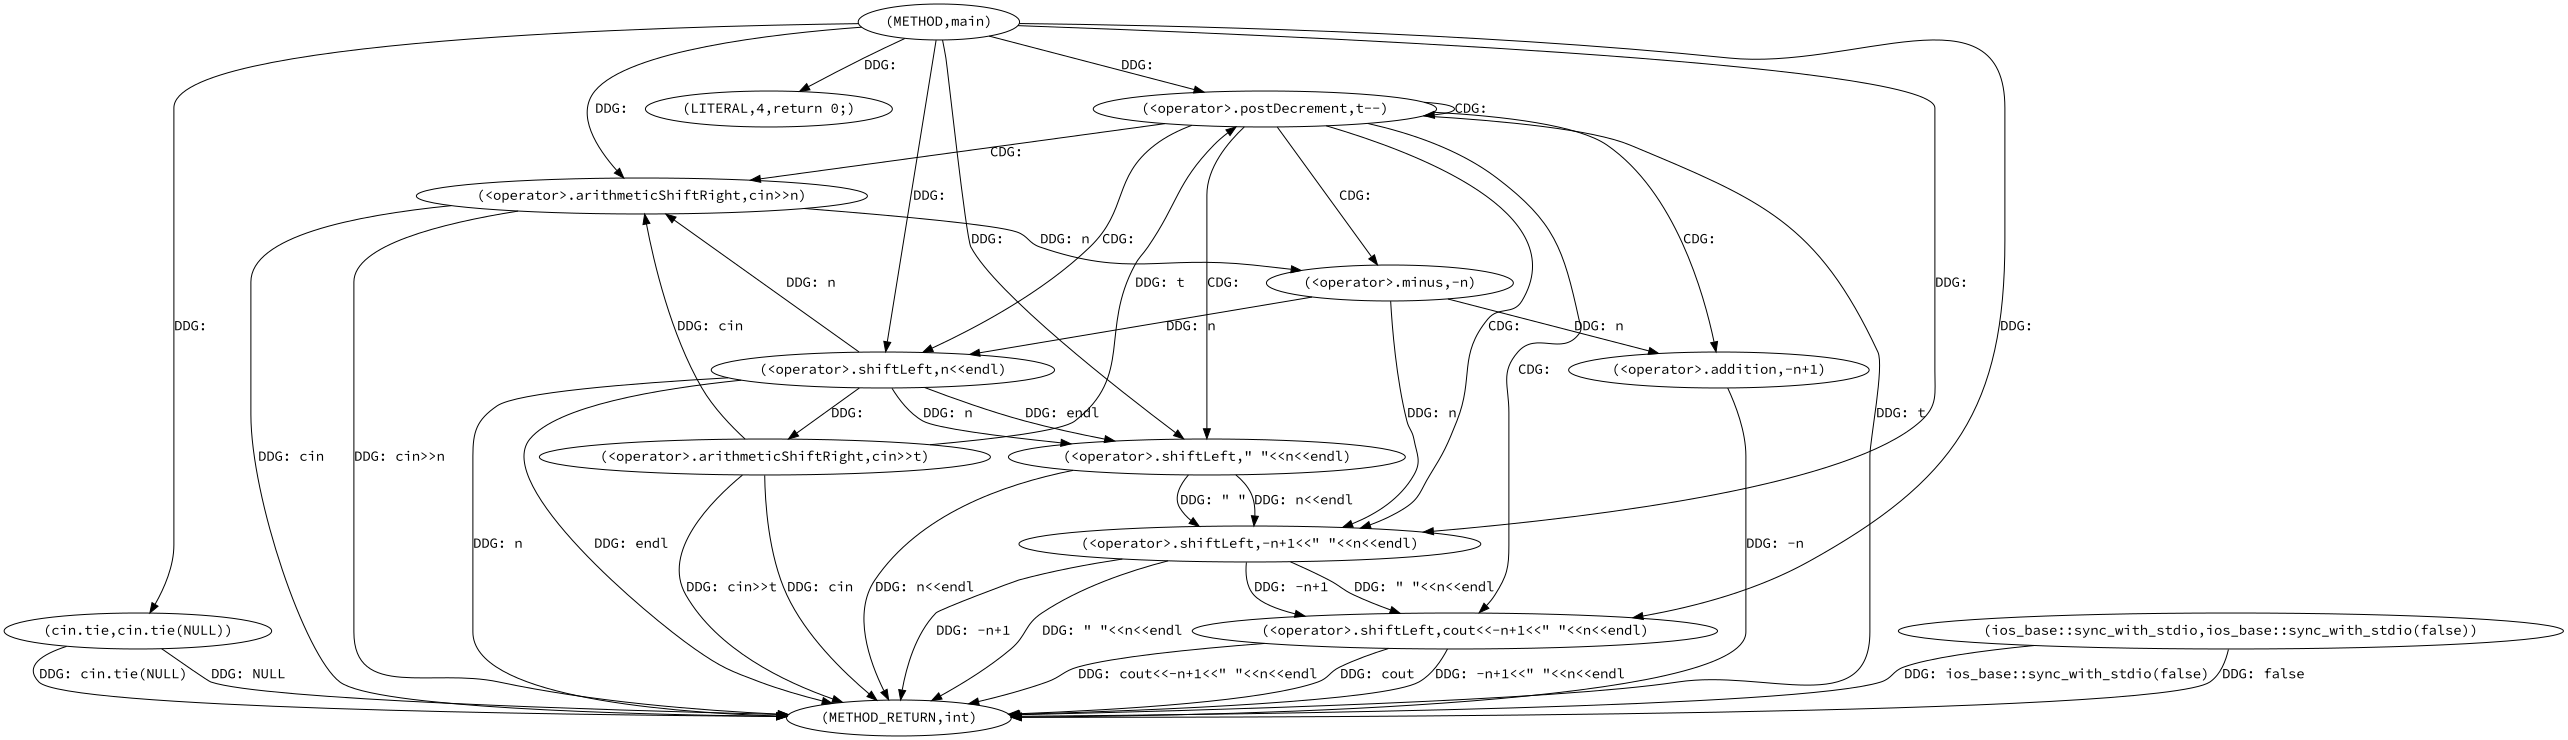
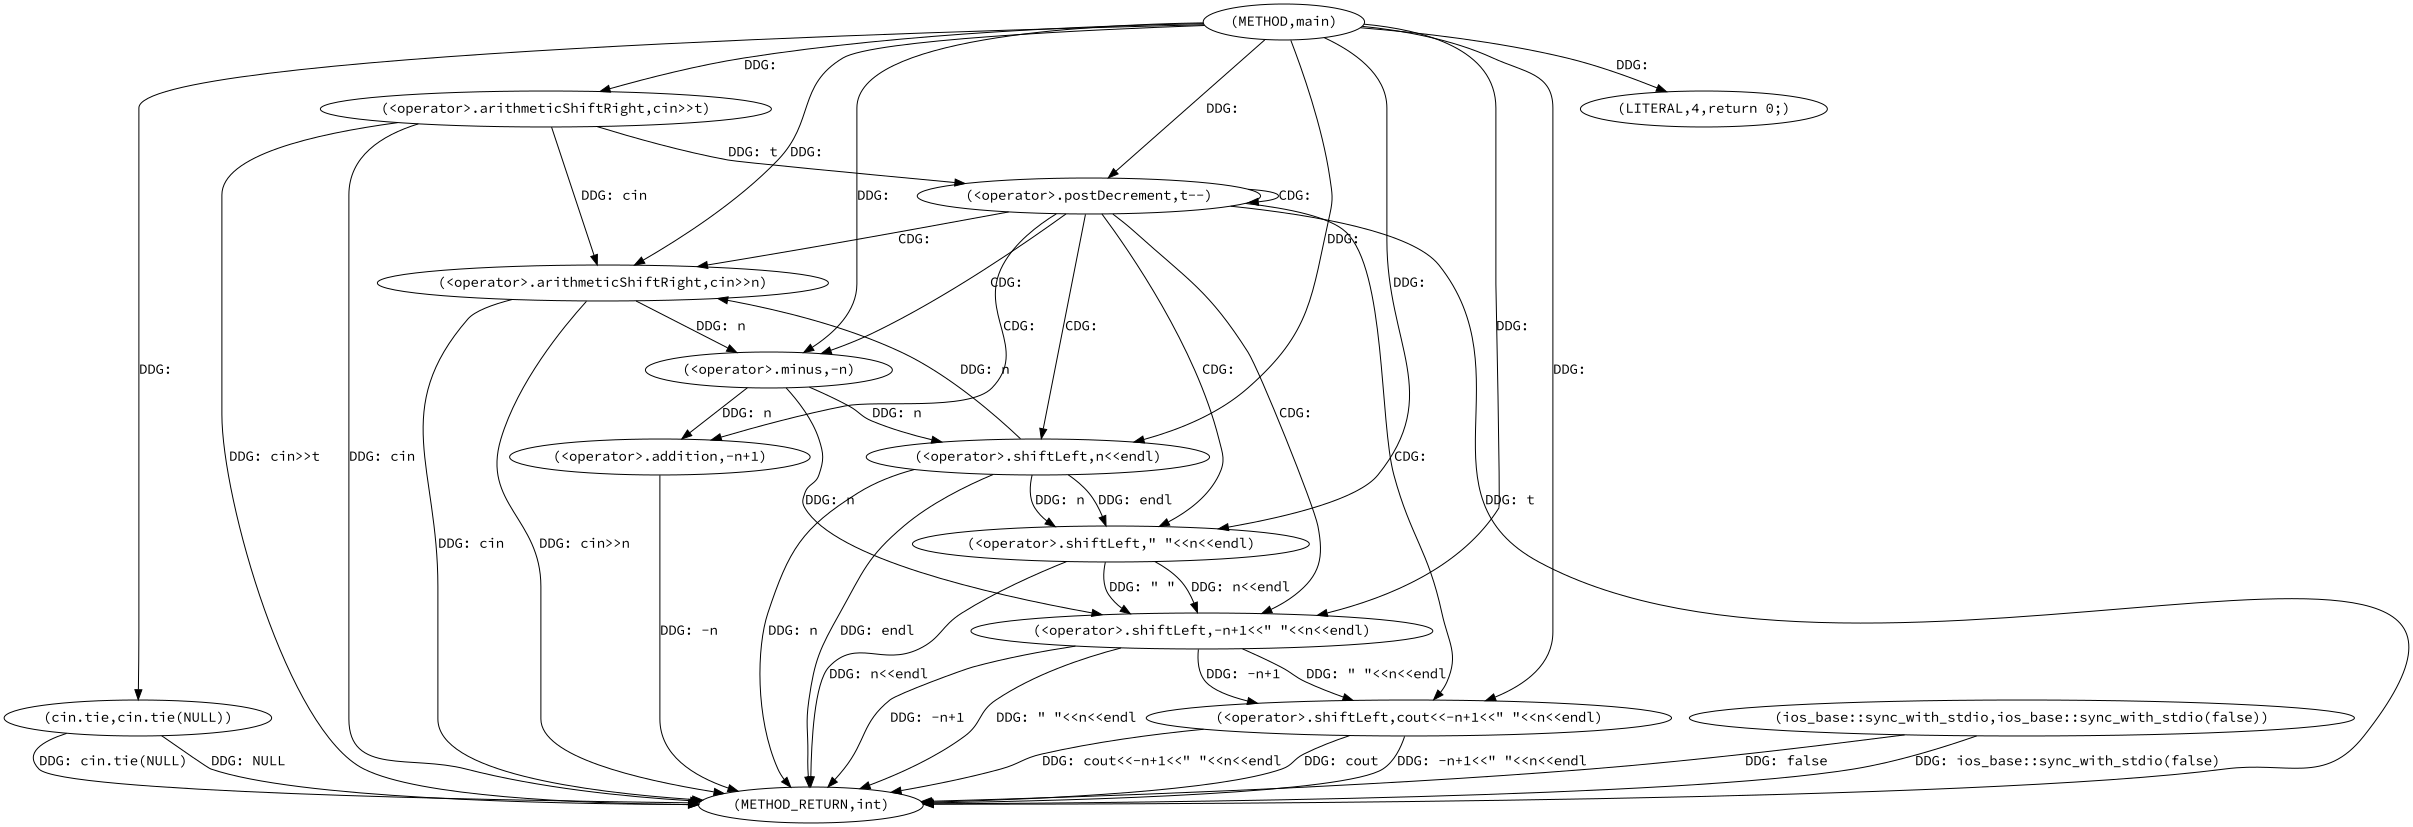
  digraph {
    fontname="Source Code Pro"
    node [fontname="Source Code Pro"]
    edge [fontname="Source Code Pro"]
    n1 [label="(METHOD,main)"]
    n2 [label="(cin.tie,cin.tie(NULL))"]
    n3 [label="(<operator>.arithmeticShiftRight,cin>>t)"]
    n4 [label="(<operator>.postDecrement,t--)"]
    n5 [label="(LITERAL,4,return 0;)"]
    n6 [label="(<operator>.arithmeticShiftRight,cin>>n)"]
    n7 [label="(<operator>.shiftLeft,cout<<-n+1<<\" \"<<n<<endl)"]
    n8 [label="(<operator>.shiftLeft,-n+1<<\" \"<<n<<endl)"]
    n9 [label="(<operator>.shiftLeft,\" \"<<n<<endl)"]
    n10 [label="(<operator>.minus,-n)"]
    n11 [label="(<operator>.shiftLeft,n<<endl)"]
    n12 [label="(ios_base::sync_with_stdio,ios_base::sync_with_stdio(false))"]
    n13 [label="(METHOD_RETURN,int)"]
    n14 [label="(<operator>.addition,-n+1)"]
    n1 -> n2 [label="DDG: "]
-   n11 -> n3 [label="DDG: "]
+   n1 -> n3 [label="DDG: "]
    n1 -> n4 [label="DDG: "]
    n1 -> n5 [label="DDG: "]
    n1 -> n6 [label="DDG: "]
    n1 -> n7 [label="DDG: "]
    n1 -> n8 [label="DDG: "]
    n1 -> n9 [label="DDG: "]
+   n1 -> n10 [label="DDG: "]
    n1 -> n11 [label="DDG: "]
    n2 -> n13 [label="DDG: cin.tie(NULL)"]
    n2 -> n13 [label="DDG: NULL"]
    n3 -> n4 [label="DDG: t"]
    n3 -> n6 [label="DDG: cin"]
    n3 -> n13 [label="DDG: cin"]
    n3 -> n13 [label="DDG: cin>>t"]
    n4 -> n4 [label="CDG: "]
    n4 -> n6 [label="CDG: "]
    n4 -> n7 [label="CDG: "]
    n4 -> n8 [label="CDG: "]
    n4 -> n9 [label="CDG: "]
    n4 -> n10 [label="CDG: "]
    n4 -> n11 [label="CDG: "]
    n4 -> n13 [label="DDG: t"]
    n4 -> n14 [label="CDG: "]
    n6 -> n10 [label="DDG: n"]
    n6 -> n13 [label="DDG: cin"]
    n6 -> n13 [label="DDG: cin>>n"]
    n7 -> n13 [label="DDG: -n+1<<\" \"<<n<<endl"]
    n7 -> n13 [label="DDG: cout<<-n+1<<\" \"<<n<<endl"]
    n7 -> n13 [label="DDG: cout"]
    n8 -> n7 [label="DDG: -n+1"]
    n8 -> n7 [label="DDG: \" \"<<n<<endl"]
    n8 -> n13 [label="DDG: -n+1"]
    n8 -> n13 [label="DDG: \" \"<<n<<endl"]
    n9 -> n8 [label="DDG: n<<endl"]
    n9 -> n8 [label="DDG: \" \""]
    n9 -> n13 [label="DDG: n<<endl"]
    n10 -> n8 [label="DDG: n"]
    n10 -> n11 [label="DDG: n"]
    n10 -> n14 [label="DDG: n"]
    n11 -> n6 [label="DDG: n"]
    n11 -> n9 [label="DDG: endl"]
    n11 -> n9 [label="DDG: n"]
    n11 -> n13 [label="DDG: n"]
    n11 -> n13 [label="DDG: endl"]
    n12 -> n13 [label="DDG: ios_base::sync_with_stdio(false)"]
    n12 -> n13 [label="DDG: false"]
    n14 -> n13 [label="DDG: -n"]
  }
